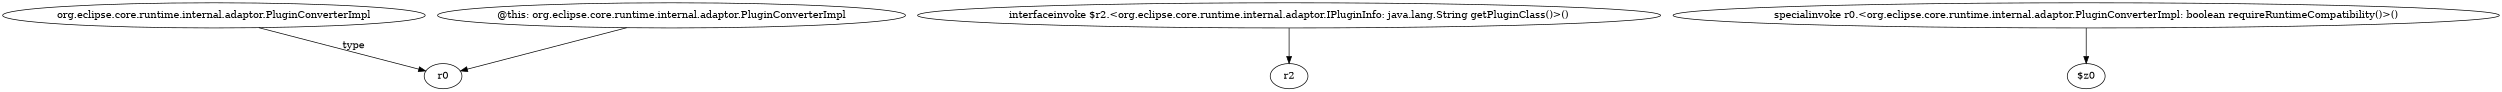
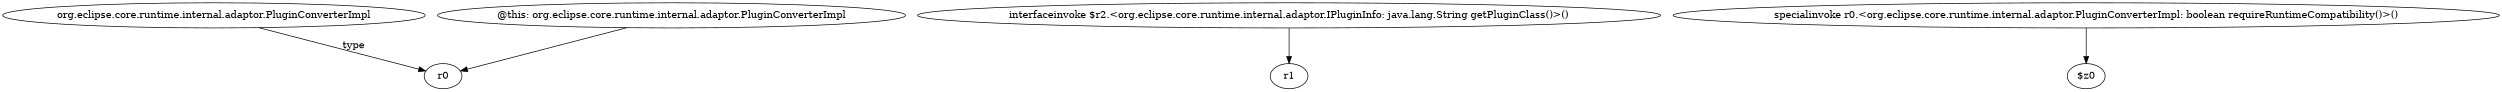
  digraph {
    n1 [label="org.eclipse.core.runtime.internal.adaptor.PluginConverterImpl"]
    n2 [label=r0]
    n3 [label="interfaceinvoke $r2.<org.eclipse.core.runtime.internal.adaptor.IPluginInfo: java.lang.String getPluginClass()>()"]
-   n4 [label=r2]
+   n4 [label=r1]
    n5 [label="specialinvoke r0.<org.eclipse.core.runtime.internal.adaptor.PluginConverterImpl: boolean requireRuntimeCompatibility()>()"]
    n6 [label="$z0"]
    n7 [label="@this: org.eclipse.core.runtime.internal.adaptor.PluginConverterImpl"]
    n1 -> n2 [label=type]
    n3 -> n4
    n5 -> n6
    n7 -> n2
  }
